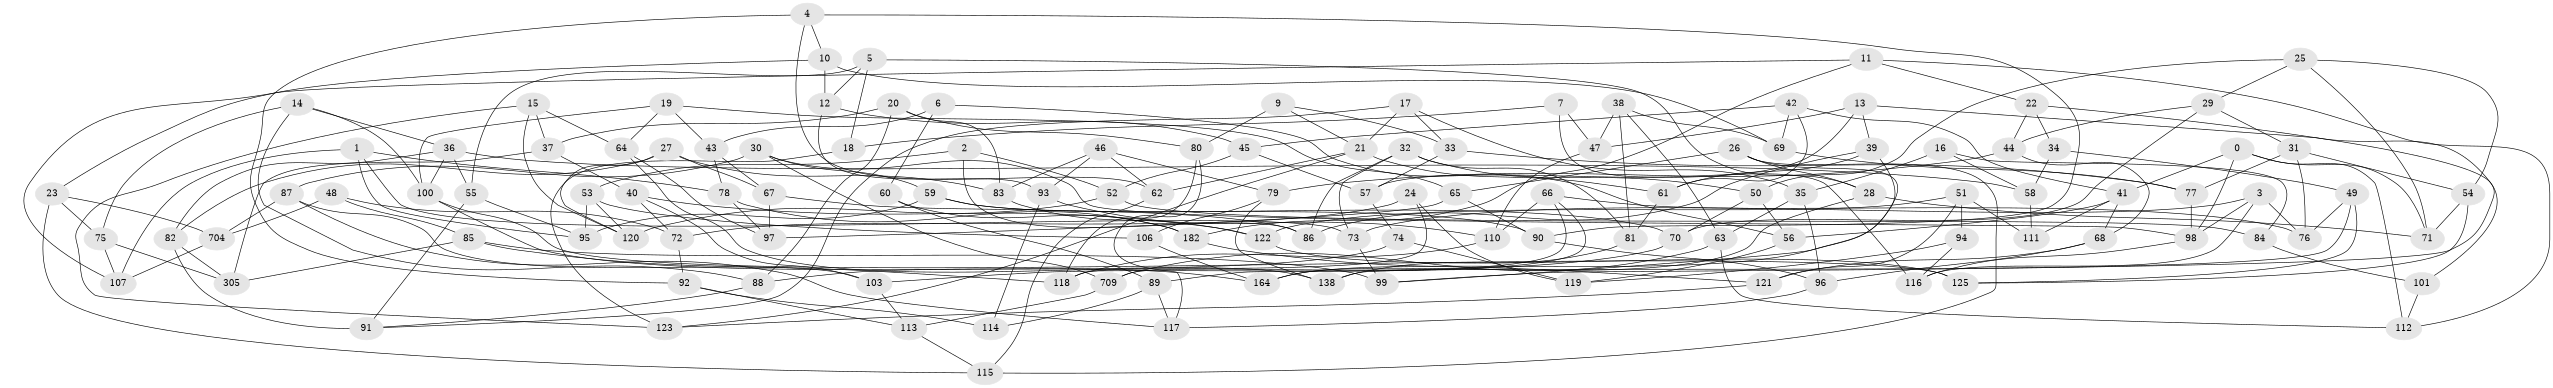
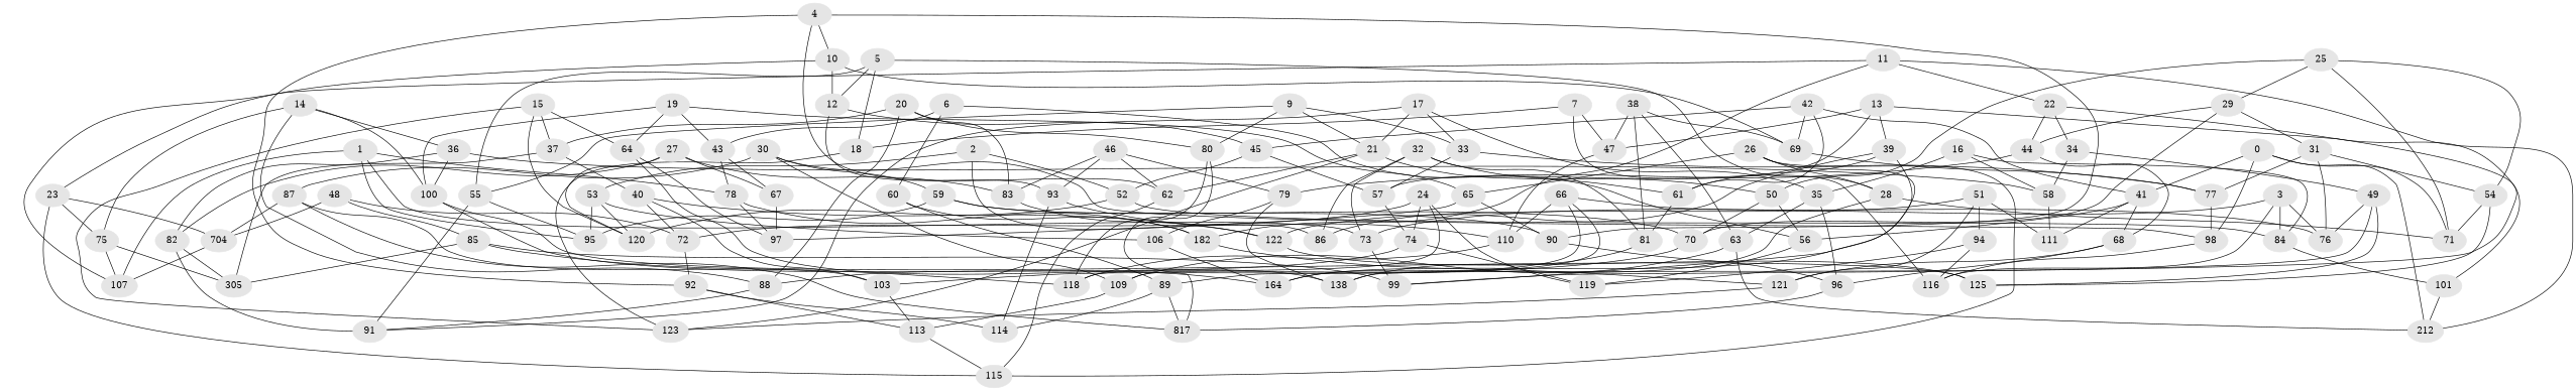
  graph {
    node [color=gray90 style=filled]
    1
    73
    78
    95
    107
    99
    n7 [label=182]
    97
    2
    52
    53
    86
    84
    120
    106
    101
-   112
+   112 [label=212]
    3
    76
    116
    4
    10
    62
    90
    92
    12
    23
    69
    115
    96
    114
    113
    5
    18
    28
    55
    45
    93
    123
    71
    n41 [label=164]
    91
    6
    43
    56
    60
    67
    119
    89
    7
    47
    110
    n53 [label=0]
    41
    98
    111
    68
    9
    21
    33
    80
    61
    57
    77
    118
-   117
+   117 [label=817]
    75
    n68 [label=704]
    11
    22
    34
    44
    121
    13
    39
    74
    14
    36
    88
    100
    58
    82
    48
    72
    85
    n86 [label=305]
    15
    37
    64
    40
    n91 [label=138]
    16
    35
    49
    63
    17
    19
    65
    125
    20
    83
    122
    81
    79
    24
    25
    29
    50
    54
    31
    70
    26
    27
    103
    30
    59
    87
-   109 [label=709]
+   109
    32
    38
    42
    94
    46
    51
    66
    1 -- 73
    1 -- 78
    1 -- 95
    1 -- 107
    73 -- 99
    78 -- n7
    78 -- 97
    n7 -- 121
    2 -- 52
    2 -- 53
    2 -- 86
    52 -- 84
    52 -- 120
    53 -- 95
    53 -- 120
    53 -- 106
    84 -- 101
    106 -- n41
    101 -- 112
    3 -- 73
-   3 -- 98
+   3 -- 84
    3 -- 76
    3 -- 116
    4 -- 10
    4 -- 62
    4 -- 90
    4 -- 92
    10 -- 12
    10 -- 23
    10 -- 69
    62 -- 115
    90 -- 96
    92 -- 114
    92 -- 113
    12 -- 45
    12 -- 93
    23 -- 115
    23 -- 75
    23 -- n68
    69 -- 77
    96 -- 117
    113 -- 115
    5 -- 12
    5 -- 18
    5 -- 28
    5 -- 55
    18 -- 123
    28 -- 71
    28 -- n41
    55 -- 95
    55 -- 91
    45 -- 52
    45 -- 57
    93 -- 114
    93 -- 110
    6 -- 43
    6 -- 56
    6 -- 60
    43 -- 78
    43 -- 67
    56 -- 119
    60 -- n7
    60 -- 89
    67 -- 97
-   67 -- 86
    89 -- 114
    89 -- 117
    7 -- 116
    7 -- 18
    7 -- 47
    47 -- 110
    110 -- 118
    n53 -- 112
    n53 -- 71
    n53 -- 41
    n53 -- 98
    41 -- 56
    41 -- 111
    41 -- 68
    98 -- 116
    68 -- 96
    68 -- 121
-   36 -- 55
+   9 -- 55
    9 -- 21
    9 -- 33
    9 -- 80
    21 -- 62
    21 -- 123
    21 -- 61
    33 -- 57
    33 -- 77
    80 -- 118
    80 -- 117
    61 -- 81
    57 -- 74
    77 -- 98
    75 -- 107
    75 -- n86
    n68 -- 107
    11 -- 107
    11 -- n7
    11 -- 112
    11 -- 22
    22 -- 99
    22 -- 34
    22 -- 44
    34 -- 58
    34 -- 49
    44 -- 68
    44 -- 79
    121 -- 123
    13 -- 101
    13 -- 47
    13 -- 57
    13 -- 39
    39 -- 86
    39 -- n41
    39 -- 61
    74 -- 119
    74 -- 88
    14 -- 75
    14 -- 36
    14 -- 88
    14 -- 100
    36 -- 100
    36 -- 58
    36 -- 82
    88 -- 91
    100 -- n41
    100 -- 125
    58 -- 111
    82 -- 91
    82 -- n86
    48 -- n68
    48 -- 72
    48 -- 85
    72 -- 92
    85 -- 99
    85 -- 118
    85 -- n86
    15 -- 120
    15 -- 123
    15 -- 37
    15 -- 64
    37 -- n86
    37 -- 40
    64 -- 97
    64 -- n91
    40 -- 72
    40 -- 122
    40 -- 103
    16 -- 84
    16 -- 58
    16 -- 35
    35 -- 96
    35 -- 63
    49 -- 76
    49 -- n91
    49 -- 125
    63 -- 112
    63 -- 109
    17 -- 91
    17 -- 21
    17 -- 33
    17 -- 35
    19 -- 43
    19 -- 100
    19 -- 64
    19 -- 65
    65 -- 97
    65 -- 90
    20 -- 80
    20 -- 88
    20 -- 37
    20 -- 83
    83 -- 122
    122 -- 125
    81 -- n91
    79 -- 106
    79 -- n91
    24 -- 119
    24 -- 118
+   24 -- 74
    24 -- 72
    25 -- 71
    25 -- 29
    25 -- 50
    25 -- 54
    29 -- 44
    29 -- 31
    29 -- 70
    50 -- 56
    50 -- 70
    54 -- 71
    54 -- 125
    31 -- 76
    31 -- 77
    31 -- 54
    70 -- 103
    26 -- 99
    26 -- 115
    26 -- 28
    26 -- 65
    27 -- 120
    27 -- 67
    27 -- 82
    27 -- 83
    103 -- 113
    30 -- 98
    30 -- 59
    30 -- 87
    30 -- 109
    59 -- 95
    59 -- 90
    59 -- 70
    87 -- 117
    87 -- n68
    87 -- 103
    109 -- 113
    32 -- 73
    32 -- 86
    32 -- 81
    32 -- 50
    38 -- 69
    38 -- 47
    38 -- 63
    38 -- 81
    42 -- 69
    42 -- 45
    42 -- 41
    42 -- 61
    94 -- 116
    94 -- 119
    46 -- 62
    46 -- 93
    46 -- 83
    46 -- 79
    51 -- 111
    51 -- 121
    51 -- 122
    51 -- 94
    66 -- 76
    66 -- 89
    66 -- 110
    66 -- 109
  }
